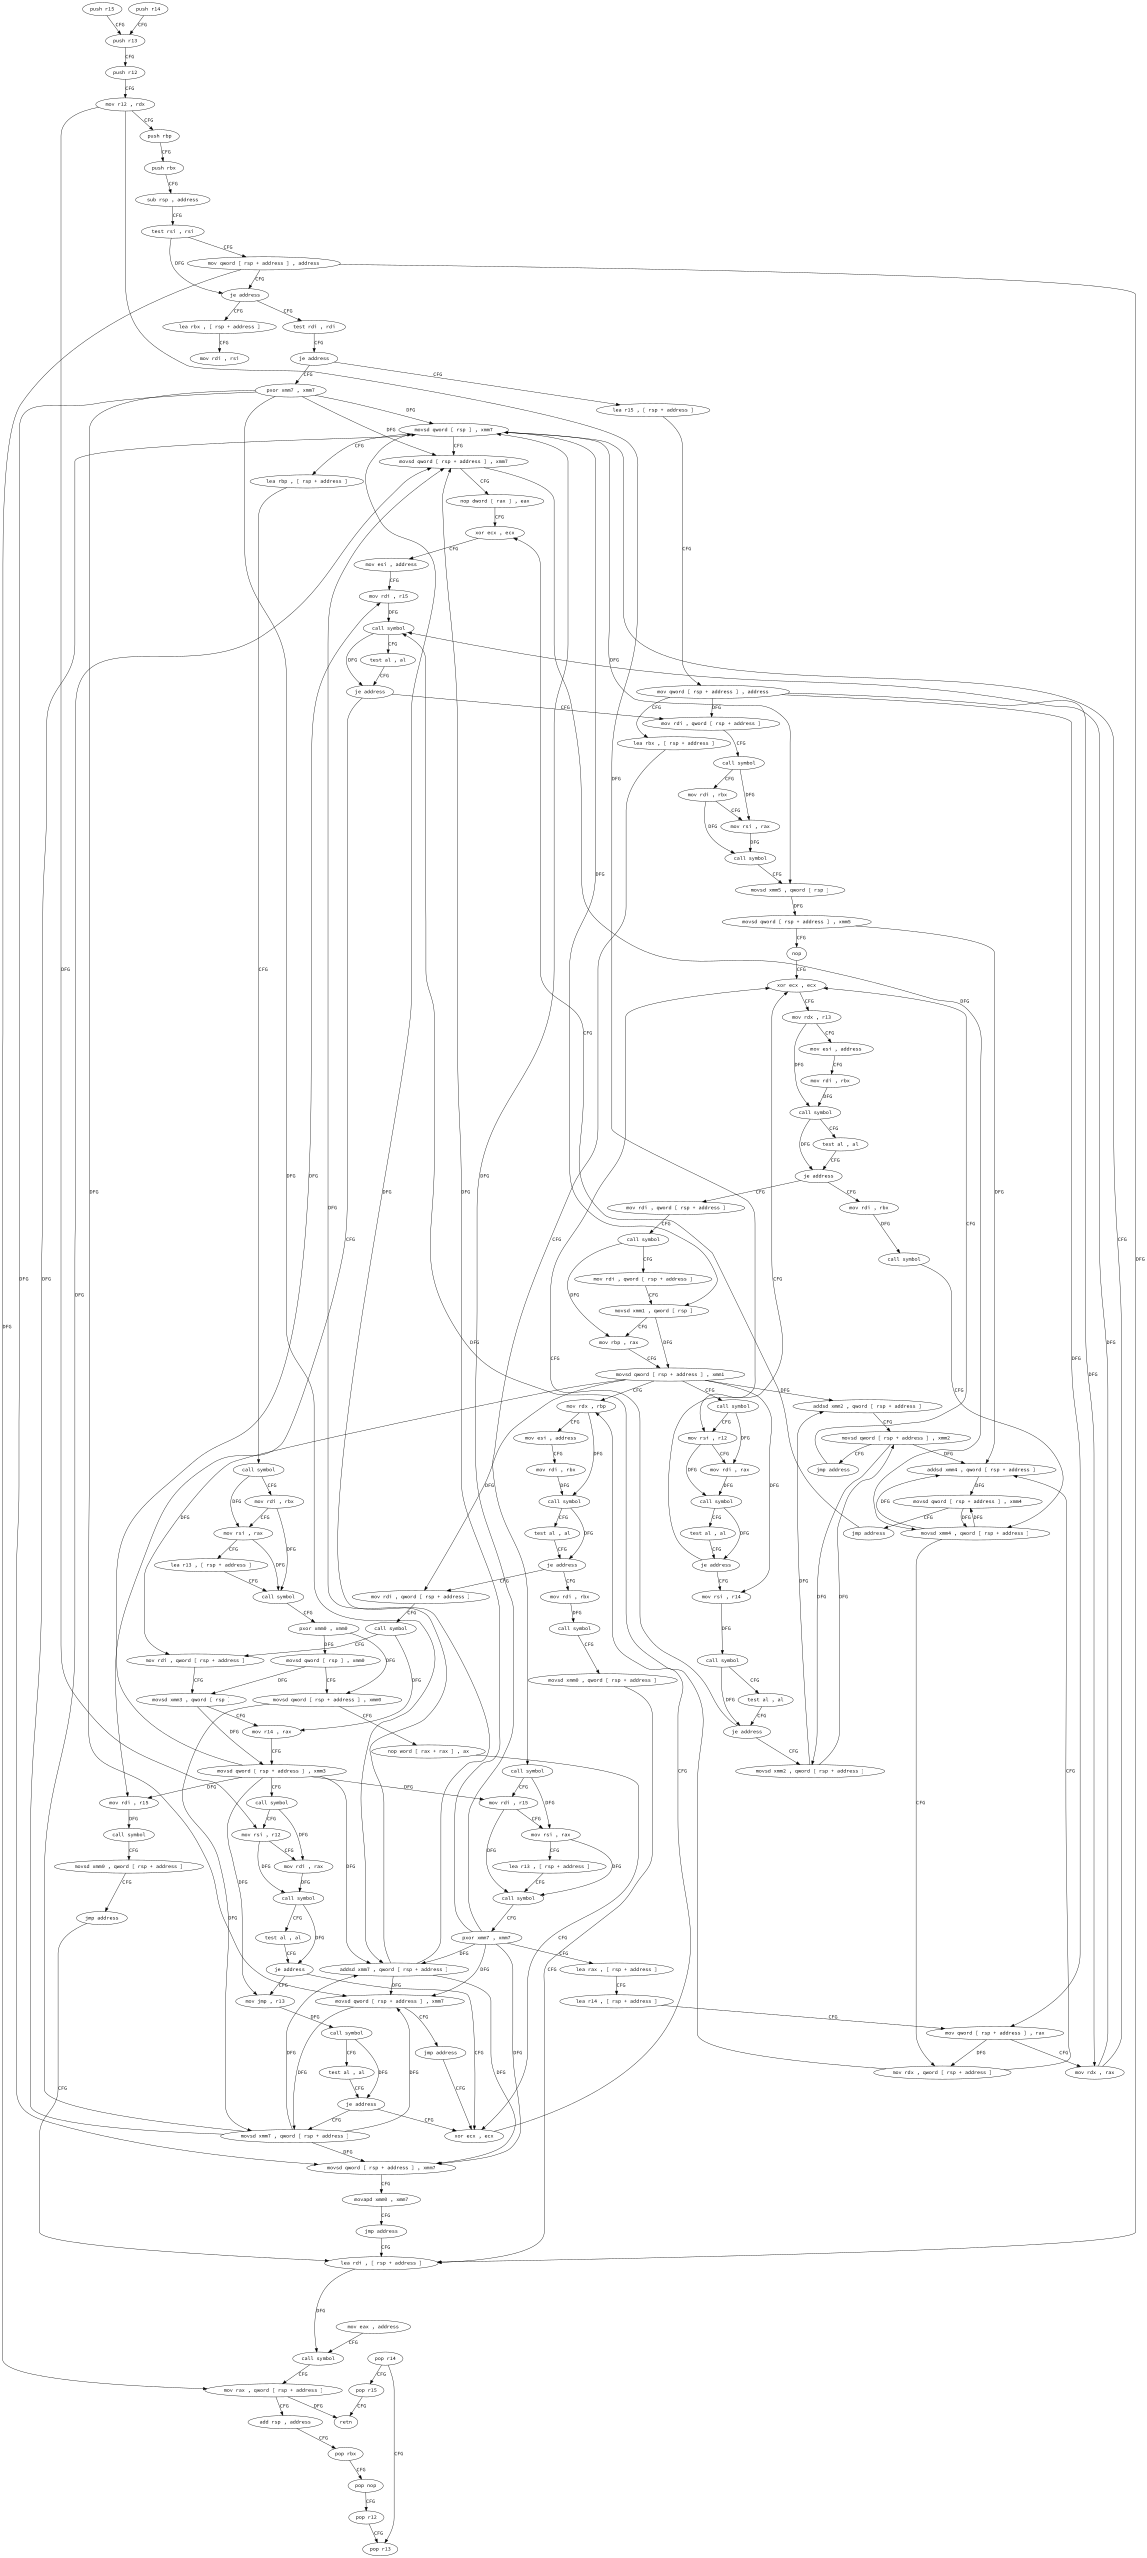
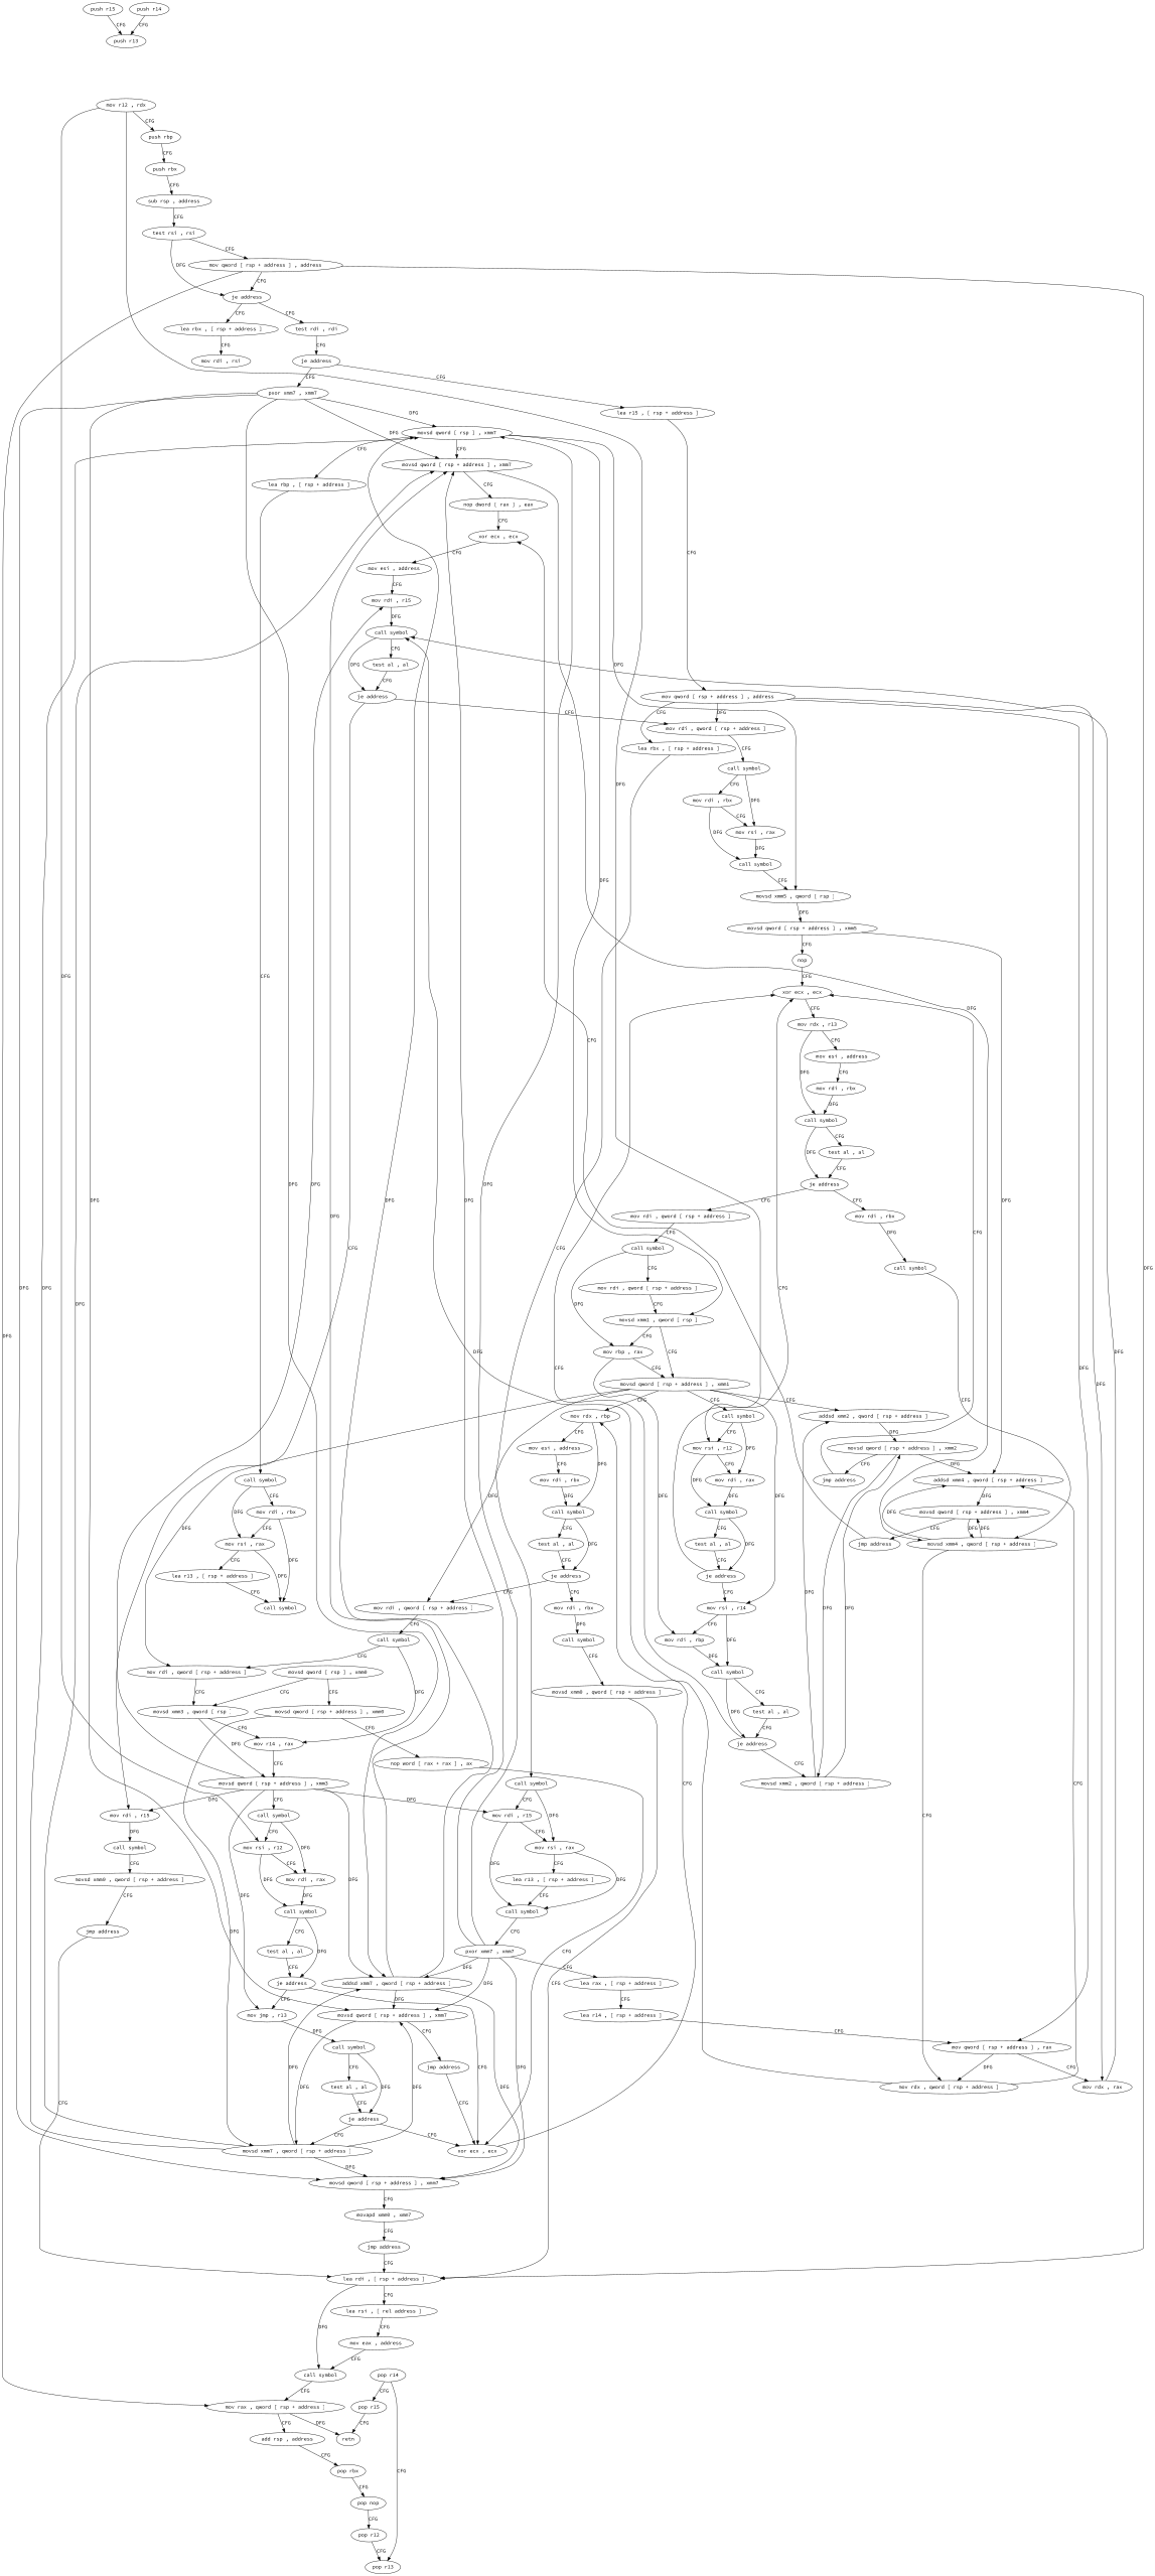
  digraph {
    fontname="Source Code Pro"
    node [fontname="Source Code Pro"]
    edge [fontname="Source Code Pro"]
    n1 [label="push r15"]
    n2 [label="push r13"]
    n3 [label="push r14"]
-   n4 [label="push r12"]
    n5 [label="mov r12 , rdx"]
    n6 [label="push rbp"]
    n7 [label="mov rsi , r12"]
    n8 [label="mov rsi , r12"]
    n9 [label="push rbx"]
    n10 [label="mov rdi , rax"]
    n11 [label="call symbol"]
    n12 [label="mov rdi , rax"]
    n13 [label="call symbol"]
    n14 [label="sub rsp , address"]
    n15 [label="test rsi , rsi"]
    n16 [label="mov qword [ rsp + address ] , address"]
    n17 [label="je address"]
    n18 [label="lea rdi , [ rsp + address ]"]
    n19 [label="mov rax , qword [ rsp + address ]"]
    n20 [label="test rdi , rdi"]
    n21 [label="lea rbx , [ rsp + address ]"]
+   n22 [label="lea rsi , [ rel address ]"]
    n23 [label="call symbol"]
    n24 [label="add rsp , address"]
    n25 [label=retn]
    n26 [label="je address"]
    n27 [label="mov rdi , rsi"]
    n28 [label="pxor xmm7 , xmm7"]
    n29 [label="lea r15 , [ rsp + address ]"]
    n30 [label="movsd qword [ rsp + address ] , xmm7"]
    n31 [label="movsd qword [ rsp ] , xmm7"]
    n32 [label="movsd qword [ rsp + address ] , xmm7"]
    n33 [label="addsd xmm7 , qword [ rsp + address ]"]
    n34 [label="movsd qword [ rsp + address ] , xmm7"]
    n35 [label="mov qword [ rsp + address ] , address"]
    n36 [label="movapd xmm0 , xmm7"]
    n37 [label="lea rbp , [ rsp + address ]"]
    n38 [label="movsd xmm5 , qword [ rsp ]"]
    n39 [label="movsd xmm1 , qword [ rsp ]"]
    n40 [label="nop dword [ rax ] , eax"]
    n41 [label="movsd xmm4 , qword [ rsp + address ]"]
    n42 [label="movsd xmm7 , qword [ rsp + address ]"]
    n43 [label="jmp address"]
    n44 [label="lea rbx , [ rsp + address ]"]
    n45 [label="mov qword [ rsp + address ] , rax"]
    n46 [label="mov rdx , rax"]
    n47 [label="mov rdi , qword [ rsp + address ]"]
    n48 [label="call symbol"]
    n49 [label="mov rdi , rbx"]
    n50 [label="mov rsi , rax"]
    n51 [label="call symbol"]
    n52 [label="lea r13 , [ rsp + address ]"]
-   n53 [label="pxor xmm0 , xmm0"]
    n54 [label="movsd qword [ rsp ] , xmm0"]
    n55 [label="movsd qword [ rsp + address ] , xmm0"]
    n56 [label="movsd xmm3 , qword [ rsp ]"]
    n57 [label="nop word [ rax + rax ] , ax"]
    n58 [label="mov r14 , rax"]
    n59 [label="movsd qword [ rsp + address ] , xmm3"]
    n60 [label="xor ecx , ecx"]
    n61 [label="mov rdx , rbp"]
    n62 [label="mov esi , address"]
    n63 [label="call symbol"]
    n64 [label="jmp address"]
    n65 [label="mov eax , address"]
    n66 [label="call symbol"]
    n67 [label="mov rdx , qword [ rsp + address ]"]
    n68 [label="call symbol"]
    n69 [label="call symbol"]
    n70 [label="mov rdi , r15"]
    n71 [label="mov rsi , rax"]
    n72 [label="call symbol"]
    n73 [label="lea r13 , [ rsp + address ]"]
    n74 [label="pxor xmm7 , xmm7"]
    n75 [label="lea rax , [ rsp + address ]"]
    n76 [label="lea r14 , [ rsp + address ]"]
    n77 [label="addsd xmm4 , qword [ rsp + address ]"]
    n78 [label="test al , al"]
    n79 [label="je address"]
    n80 [label="movsd qword [ rsp + address ] , xmm5"]
    n81 [label="mov rbp , rax"]
    n82 [label="movsd qword [ rsp + address ] , xmm1"]
    n83 [label="xor ecx , ecx"]
    n84 [label="movsd qword [ rsp + address ] , xmm4"]
    n85 [label="mov esi , address"]
    n86 [label="mov rdi , r15"]
    n87 [label="mov rdi , rbx"]
    n88 [label="call symbol"]
    n89 [label="movsd xmm0 , qword [ rsp + address ]"]
    n90 [label="mov rdi , qword [ rsp + address ]"]
    n91 [label="call symbol"]
    n92 [label="mov rdi , qword [ rsp + address ]"]
    n93 [label="call symbol"]
    n94 [label="mov jmp , r13"]
    n95 [label="mov rdi , r15"]
    n96 [label="call symbol"]
    n97 [label="call symbol"]
    n98 [label="test al , al"]
    n99 [label="je address"]
    n100 [label="test al , al"]
    n101 [label="je address"]
    n102 [label="pop rbx"]
    n103 [label="pop nop"]
    n104 [label="pop r12"]
    n105 [label="pop r13"]
    n106 [label="pop r14"]
    n107 [label="pop r15"]
    n108 [label="movsd xmm0 , qword [ rsp + address ]"]
    n109 [label="jmp address"]
    n110 [label="mov rdi , rbx"]
    n111 [label="mov rsi , rax"]
    n112 [label="call symbol"]
    n113 [label=nop]
    n114 [label="xor ecx , ecx"]
    n115 [label="movsd xmm2 , qword [ rsp + address ]"]
    n116 [label="addsd xmm2 , qword [ rsp + address ]"]
    n117 [label="movsd qword [ rsp + address ] , xmm2"]
    n118 [label="mov rdx , r13"]
    n119 [label="mov esi , address"]
    n120 [label="call symbol"]
    n121 [label="mov rdi , rbx"]
    n122 [label="test al , al"]
    n123 [label="je address"]
    n124 [label="mov rdi , rbx"]
    n125 [label="call symbol"]
    n126 [label="jmp address"]
    n127 [label="mov rdi , qword [ rsp + address ]"]
    n128 [label="call symbol"]
    n129 [label="mov rdi , qword [ rsp + address ]"]
+   n130 [label="mov rdi , rbp"]
    n131 [label="call symbol"]
    n132 [label="mov rsi , r14"]
    n133 [label="call symbol"]
    n134 [label="test al , al"]
    n135 [label="je address"]
    n136 [label="test al , al"]
    n137 [label="je address"]
    n138 [label="mov rdi , rbx"]
    n139 [label="test al , al"]
    n140 [label="je address"]
    n141 [label="jmp address"]
    n1 -> n2 [label=CFG]
-   n2 -> n4 [label=CFG]
    n3 -> n2 [label=CFG]
-   n4 -> n5 [label=CFG]
    n5 -> n6 [label=CFG]
    n5 -> n7 [label=DFG]
    n5 -> n8 [label=DFG]
    n6 -> n9 [label=CFG]
    n7 -> n10 [label=CFG]
    n7 -> n11 [label=DFG]
    n8 -> n12 [label=CFG]
    n8 -> n13 [label=DFG]
    n9 -> n14 [label=CFG]
    n10 -> n11 [label=DFG]
    n11 -> n98 [label=CFG]
    n11 -> n99 [label=DFG]
    n12 -> n13 [label=DFG]
    n13 -> n134 [label=CFG]
    n13 -> n135 [label=DFG]
    n14 -> n15 [label=CFG]
    n15 -> n16 [label=CFG]
    n15 -> n17 [label=DFG]
    n16 -> n17 [label=CFG]
    n16 -> n18 [label=DFG]
    n16 -> n19 [label=DFG]
    n17 -> n20 [label=CFG]
    n17 -> n21 [label=CFG]
+   n18 -> n22 [label=CFG]
    n18 -> n23 [label=DFG]
    n19 -> n24 [label=CFG]
    n19 -> n25 [label=DFG]
    n20 -> n26 [label=CFG]
    n21 -> n27 [label=CFG]
+   n22 -> n65 [label=CFG]
    n23 -> n19 [label=CFG]
    n24 -> n102 [label=CFG]
    n26 -> n28 [label=CFG]
    n26 -> n29 [label=CFG]
    n28 -> n30 [label=DFG]
    n28 -> n31 [label=DFG]
    n28 -> n32 [label=DFG]
    n28 -> n33 [label=DFG]
    n28 -> n34 [label=DFG]
    n29 -> n35 [label=CFG]
    n30 -> n36 [label=CFG]
    n31 -> n32 [label=CFG]
    n31 -> n37 [label=CFG]
    n31 -> n38 [label=DFG]
    n31 -> n39 [label=DFG]
    n32 -> n40 [label=CFG]
    n32 -> n41 [label=DFG]
    n33 -> n30 [label=DFG]
    n33 -> n31 [label=DFG]
    n33 -> n32 [label=DFG]
    n33 -> n34 [label=DFG]
    n34 -> n42 [label=DFG]
    n34 -> n43 [label=CFG]
    n35 -> n44 [label=CFG]
    n35 -> n45 [label=DFG]
    n35 -> n46 [label=DFG]
    n35 -> n47 [label=DFG]
    n36 -> n64 [label=CFG]
    n37 -> n48 [label=CFG]
    n38 -> n80 [label=DFG]
    n39 -> n81 [label=CFG]
-   n39 -> n82 [label=DFG]
+   n39 -> n82 [label=CFG]
    n40 -> n83 [label=CFG]
    n41 -> n67 [label=CFG]
    n41 -> n77 [label=DFG]
    n41 -> n84 [label=DFG]
    n42 -> n30 [label=DFG]
    n42 -> n31 [label=DFG]
    n42 -> n32 [label=DFG]
    n42 -> n33 [label=DFG]
    n42 -> n34 [label=DFG]
    n43 -> n60 [label=CFG]
    n44 -> n66 [label=CFG]
    n45 -> n46 [label=CFG]
    n45 -> n67 [label=DFG]
-   n46 -> n31 [label=CFG]
    n46 -> n68 [label=DFG]
    n47 -> n69 [label=CFG]
    n48 -> n49 [label=CFG]
    n48 -> n50 [label=DFG]
    n49 -> n50 [label=CFG]
    n49 -> n51 [label=DFG]
    n50 -> n51 [label=DFG]
    n50 -> n52 [label=CFG]
-   n51 -> n53 [label=CFG]
    n52 -> n51 [label=CFG]
-   n53 -> n54 [label=DFG]
-   n53 -> n55 [label=DFG]
    n54 -> n55 [label=CFG]
-   n54 -> n56 [label=DFG]
+   n54 -> n56 [label=CFG]
    n55 -> n42 [label=DFG]
    n55 -> n57 [label=CFG]
    n56 -> n58 [label=CFG]
    n56 -> n59 [label=DFG]
    n57 -> n60 [label=CFG]
    n58 -> n59 [label=CFG]
    n59 -> n33 [label=DFG]
    n59 -> n70 [label=DFG]
    n59 -> n86 [label=DFG]
    n59 -> n93 [label=CFG]
    n59 -> n94 [label=DFG]
    n59 -> n95 [label=DFG]
    n60 -> n61 [label=CFG]
    n61 -> n62 [label=CFG]
    n61 -> n63 [label=DFG]
    n62 -> n121 [label=CFG]
    n63 -> n122 [label=CFG]
    n63 -> n123 [label=DFG]
    n64 -> n18 [label=CFG]
    n65 -> n23 [label=CFG]
    n66 -> n70 [label=CFG]
    n66 -> n71 [label=DFG]
    n67 -> n68 [label=DFG]
    n67 -> n77 [label=CFG]
    n68 -> n78 [label=CFG]
    n68 -> n79 [label=DFG]
    n69 -> n110 [label=CFG]
    n69 -> n111 [label=DFG]
    n70 -> n71 [label=CFG]
    n70 -> n72 [label=DFG]
    n71 -> n72 [label=DFG]
    n71 -> n73 [label=CFG]
    n72 -> n74 [label=CFG]
    n73 -> n72 [label=CFG]
    n74 -> n30 [label=DFG]
    n74 -> n31 [label=DFG]
    n74 -> n32 [label=DFG]
    n74 -> n33 [label=DFG]
    n74 -> n34 [label=DFG]
    n74 -> n75 [label=CFG]
    n75 -> n76 [label=CFG]
    n76 -> n45 [label=CFG]
    n77 -> n84 [label=DFG]
    n78 -> n79 [label=CFG]
    n79 -> n47 [label=CFG]
    n79 -> n95 [label=CFG]
    n80 -> n77 [label=DFG]
    n80 -> n113 [label=CFG]
    n81 -> n82 [label=CFG]
+   n81 -> n130 [label=DFG]
    n82 -> n61 [label=CFG]
    n82 -> n90 [label=DFG]
    n82 -> n92 [label=DFG]
-   n82 -> n116 [label=DFG]
+   n82 -> n116 [label=CFG]
    n82 -> n131 [label=CFG]
    n82 -> n132 [label=DFG]
    n83 -> n85 [label=CFG]
    n84 -> n41 [label=DFG]
    n84 -> n126 [label=CFG]
    n85 -> n86 [label=CFG]
    n86 -> n68 [label=DFG]
    n87 -> n88 [label=DFG]
    n88 -> n89 [label=CFG]
    n89 -> n18 [label=CFG]
    n90 -> n91 [label=CFG]
    n91 -> n58 [label=DFG]
    n91 -> n92 [label=CFG]
    n92 -> n56 [label=CFG]
    n93 -> n7 [label=CFG]
    n93 -> n10 [label=DFG]
    n94 -> n96 [label=DFG]
    n95 -> n97 [label=DFG]
    n96 -> n100 [label=CFG]
    n96 -> n101 [label=DFG]
    n97 -> n108 [label=CFG]
    n98 -> n99 [label=CFG]
    n99 -> n60 [label=CFG]
    n99 -> n94 [label=CFG]
    n100 -> n101 [label=CFG]
    n101 -> n42 [label=CFG]
    n101 -> n60 [label=CFG]
    n102 -> n103 [label=CFG]
    n103 -> n104 [label=CFG]
    n104 -> n105 [label=CFG]
    n106 -> n105 [label=CFG]
    n106 -> n107 [label=CFG]
    n107 -> n25 [label=CFG]
    n108 -> n109 [label=CFG]
    n109 -> n18 [label=CFG]
    n110 -> n111 [label=CFG]
    n110 -> n112 [label=DFG]
    n111 -> n112 [label=DFG]
    n112 -> n38 [label=CFG]
    n113 -> n114 [label=CFG]
    n114 -> n118 [label=CFG]
    n115 -> n116 [label=DFG]
    n115 -> n117 [label=DFG]
-   n116 -> n117 [label=CFG]
+   n116 -> n117 [label=DFG]
    n117 -> n77 [label=DFG]
    n117 -> n115 [label=DFG]
    n117 -> n141 [label=CFG]
    n118 -> n119 [label=CFG]
    n118 -> n120 [label=DFG]
    n119 -> n138 [label=CFG]
    n120 -> n139 [label=CFG]
    n120 -> n140 [label=DFG]
    n121 -> n63 [label=DFG]
    n122 -> n123 [label=CFG]
    n123 -> n87 [label=CFG]
    n123 -> n90 [label=CFG]
    n124 -> n125 [label=DFG]
    n125 -> n41 [label=CFG]
    n126 -> n83 [label=CFG]
    n127 -> n128 [label=CFG]
    n128 -> n81 [label=DFG]
    n128 -> n129 [label=CFG]
    n129 -> n39 [label=CFG]
+   n130 -> n133 [label=DFG]
    n131 -> n8 [label=CFG]
    n131 -> n12 [label=DFG]
+   n132 -> n130 [label=CFG]
    n132 -> n133 [label=DFG]
    n133 -> n136 [label=CFG]
    n133 -> n137 [label=DFG]
    n134 -> n135 [label=CFG]
    n135 -> n114 [label=CFG]
    n135 -> n132 [label=CFG]
    n136 -> n137 [label=CFG]
    n137 -> n114 [label=CFG]
    n137 -> n115 [label=CFG]
    n138 -> n120 [label=DFG]
    n139 -> n140 [label=CFG]
    n140 -> n124 [label=CFG]
    n140 -> n127 [label=CFG]
    n141 -> n114 [label=CFG]
  }
